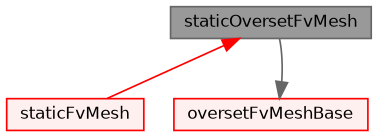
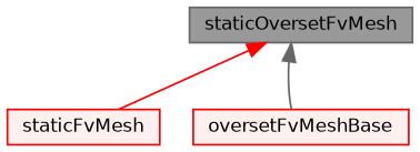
  digraph {
    node [color=red fillcolor="#FFF0F0" fontname=Helvetica fontsize=10 shape=box style=filled]
    edge [dir=back fontname=Helvetica fontsize=10 labelfontname=Helvetica labelfontsize=10 style=solid]
    n1 [color=gray40 fillcolor=grey60 fontcolor=black height=0.2 label=staticOversetFvMesh width=0.4]
    n2 [height=0.2 label=staticFvMesh width=0.4]
    n3 [height=0.2 label=oversetFvMeshBase width=0.4]
    n1 -> n2 [color=red]
-   n3 -> n1 [color=gray40]
+   n1 -> n3 [color=gray40]
  }
